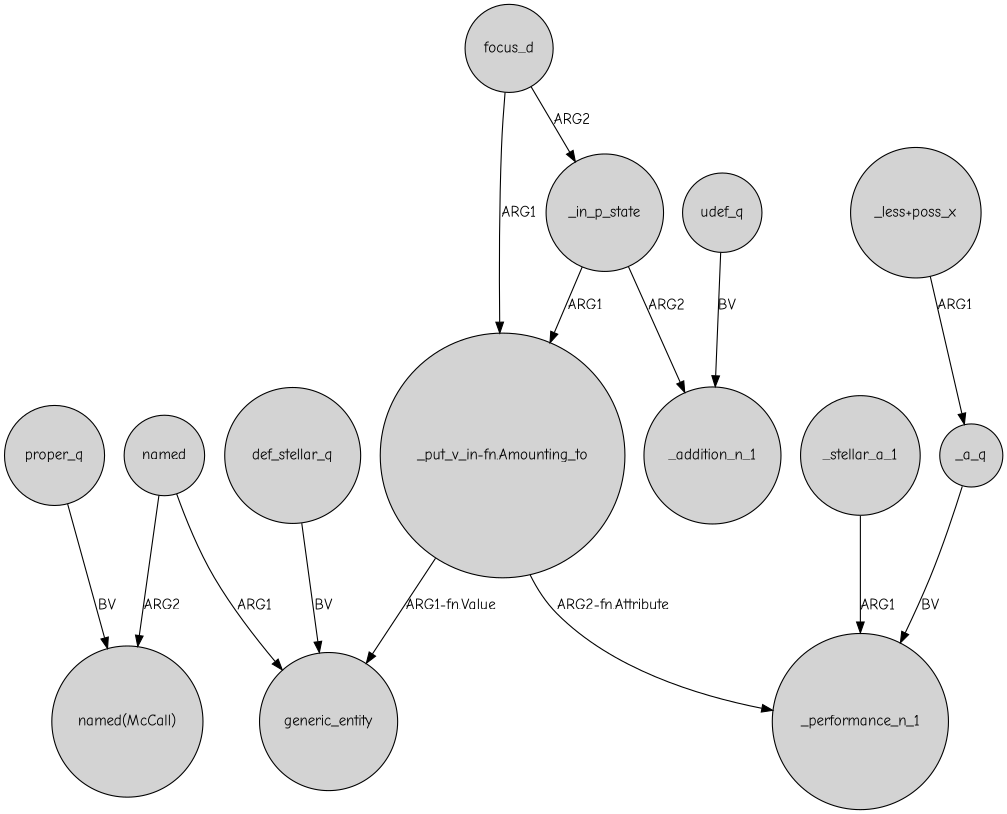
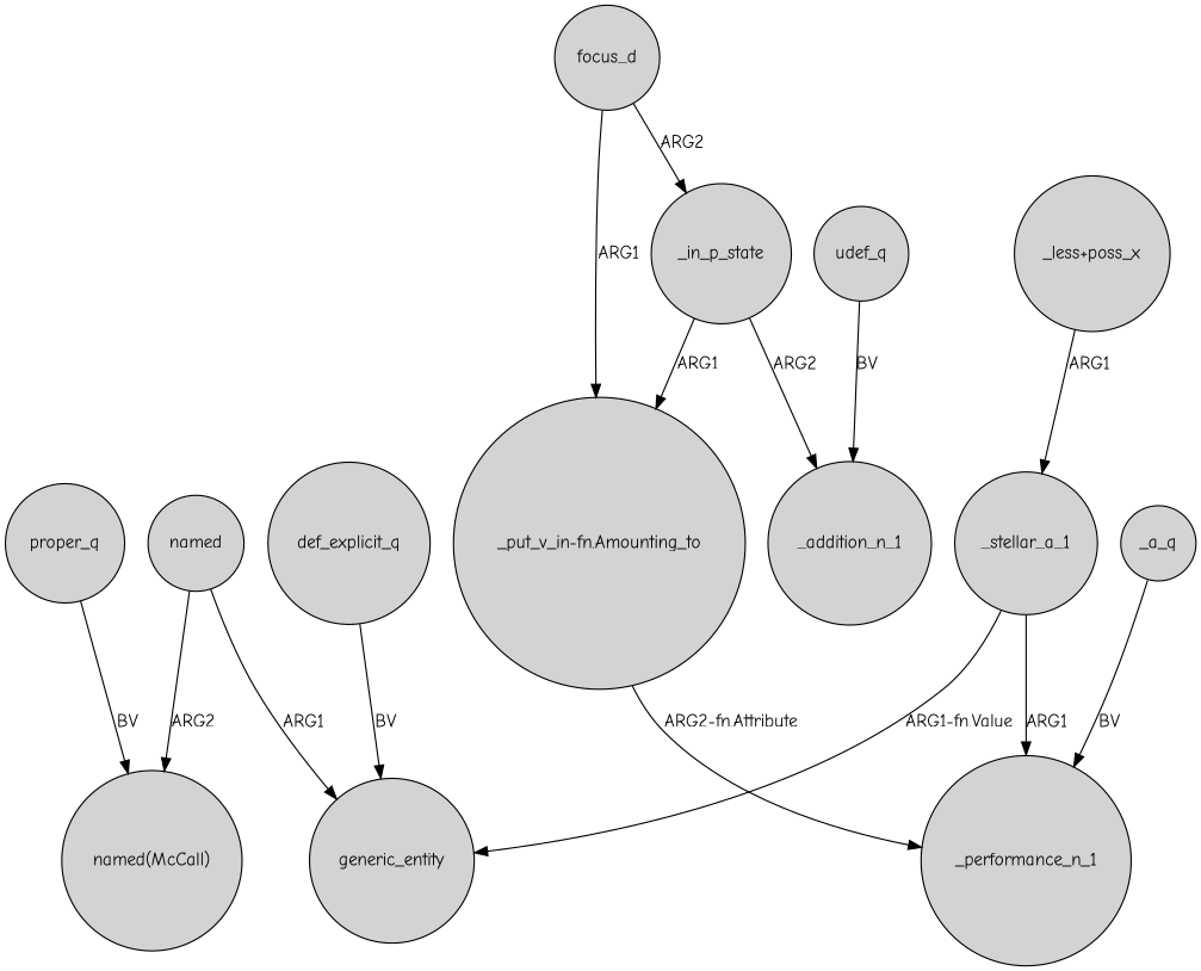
  digraph {
    fontname="Comic Neue"
    node [fontname="Comic Neue" shape=circle style=filled]
    edge [fontname="Comic Neue"]
    _in_p_state
    _addition_n_1
    "_put_v_in-fn.Amounting_to"
    generic_entity
    _performance_n_1
    udef_q
    focus_d
-   def_explicit_q [label=def_stellar_q]
+   def_explicit_q
    n9 [label=named]
    "named(McCall)"
    proper_q
    _a_q
    n13 [label="_less+poss_x"]
    _stellar_a_1
    _in_p_state -> _addition_n_1 [label=ARG2]
    _in_p_state -> "_put_v_in-fn.Amounting_to" [label=ARG1]
-   "_put_v_in-fn.Amounting_to" -> generic_entity [label="ARG1-fn.Value"]
+   _stellar_a_1 -> generic_entity [label="ARG1-fn.Value"]
    "_put_v_in-fn.Amounting_to" -> _performance_n_1 [label="ARG2-fn.Attribute"]
    udef_q -> _addition_n_1 [label=BV]
    focus_d -> _in_p_state [label=ARG2]
    focus_d -> "_put_v_in-fn.Amounting_to" [label=ARG1]
    def_explicit_q -> generic_entity [label=BV]
    n9 -> generic_entity [label=ARG1]
    n9 -> "named(McCall)" [label=ARG2]
    proper_q -> "named(McCall)" [label=BV]
    _a_q -> _performance_n_1 [label=BV]
-   n13 -> _a_q [label=ARG1]
+   n13 -> _stellar_a_1 [label=ARG1]
    _stellar_a_1 -> _performance_n_1 [label=ARG1]
  }
